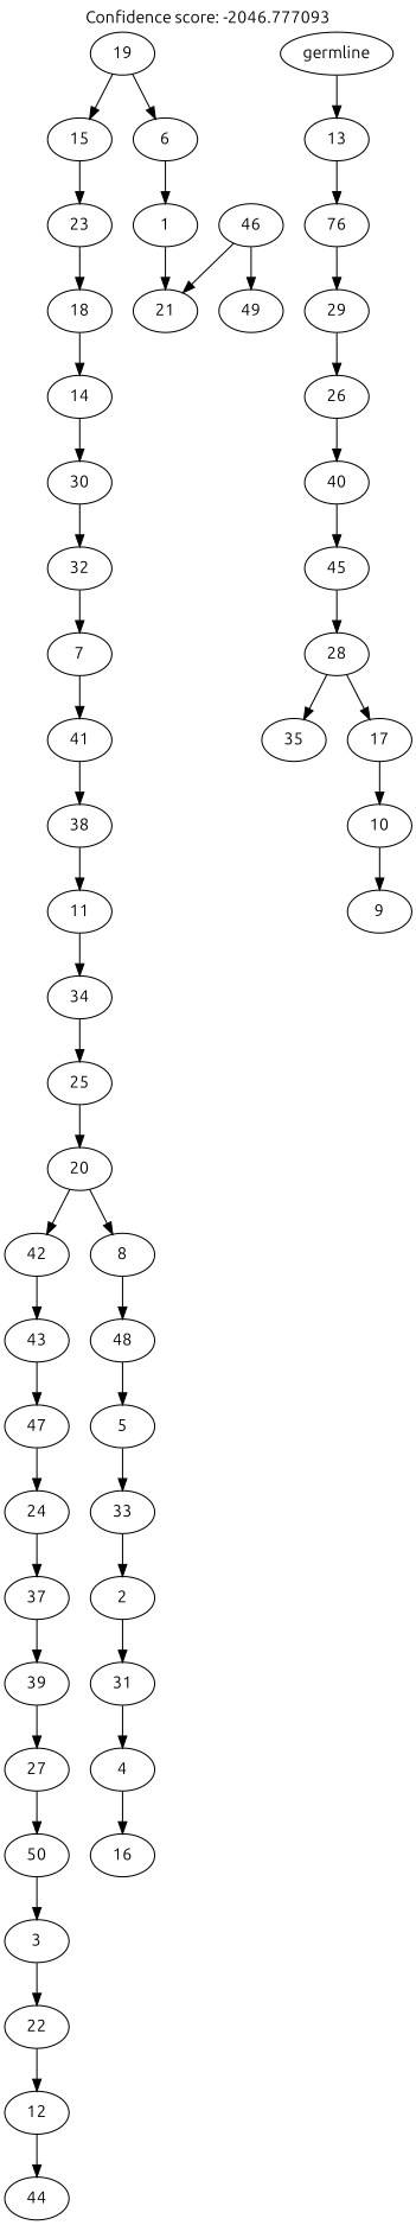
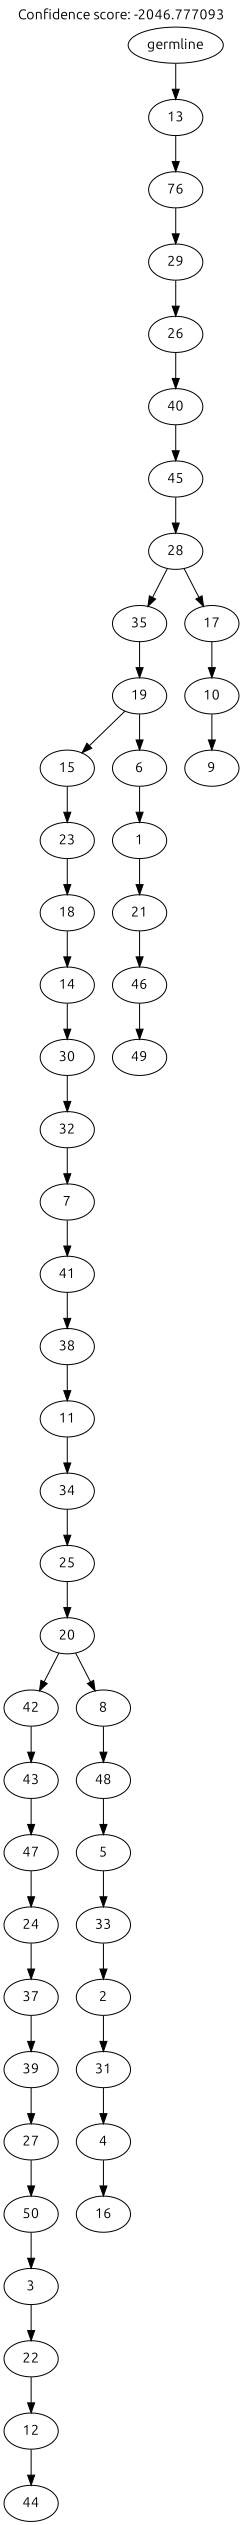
  digraph {
    fontname=Ubuntu
    label="Confidence score: -2046.777093"
    labelloc=t
    node [fontname=Ubuntu]
    edge [fontname=Ubuntu]
    n1 [label=12]
    n2 [label=44]
    n3 [label=22]
    n4 [label=3]
    n5 [label=50]
    n6 [label=27]
    n7 [label=39]
    n8 [label=37]
    n9 [label=24]
    n10 [label=47]
    n11 [label=43]
    n12 [label=42]
    n13 [label=4]
    n14 [label=16]
    n15 [label=31]
    n16 [label=2]
    n17 [label=33]
    n18 [label=5]
    n19 [label=48]
    n20 [label=8]
    n21 [label=20]
    n22 [label=25]
    n23 [label=34]
    n24 [label=11]
    n25 [label=38]
    n26 [label=41]
    n27 [label=7]
    n28 [label=32]
    n29 [label=30]
    n30 [label=14]
    n31 [label=18]
    n32 [label=23]
    n33 [label=15]
    n34 [label=19]
    n35 [label=6]
    n36 [label=46]
    n37 [label=49]
    n38 [label=21]
    n39 [label=1]
    n40 [label=35]
    n41 [label=10]
    n42 [label=9]
    n43 [label=17]
    n44 [label=28]
    n45 [label=45]
    n46 [label=40]
    n47 [label=26]
    n48 [label=29]
    n49 [label=76]
    n50 [label=13]
    n51 [label=germline]
    n1 -> n2
    n3 -> n1
    n4 -> n3
    n5 -> n4
    n6 -> n5
    n7 -> n6
    n8 -> n7
    n9 -> n8
    n10 -> n9
    n11 -> n10
    n12 -> n11
    n13 -> n14
    n15 -> n13
    n16 -> n15
    n17 -> n16
    n18 -> n17
    n19 -> n18
    n20 -> n19
    n21 -> n12
    n21 -> n20
    n22 -> n21
    n23 -> n22
    n24 -> n23
    n25 -> n24
    n26 -> n25
    n27 -> n26
    n28 -> n27
    n29 -> n28
    n30 -> n29
    n31 -> n30
    n32 -> n31
    n33 -> n32
    n34 -> n33
    n34 -> n35
    n35 -> n39
    n36 -> n37
-   n36 -> n38
+   n38 -> n36
    n39 -> n38
+   n40 -> n34
    n41 -> n42
    n43 -> n41
    n44 -> n40
    n44 -> n43
    n45 -> n44
    n46 -> n45
    n47 -> n46
    n48 -> n47
    n49 -> n48
    n50 -> n49
    n51 -> n50
  }
